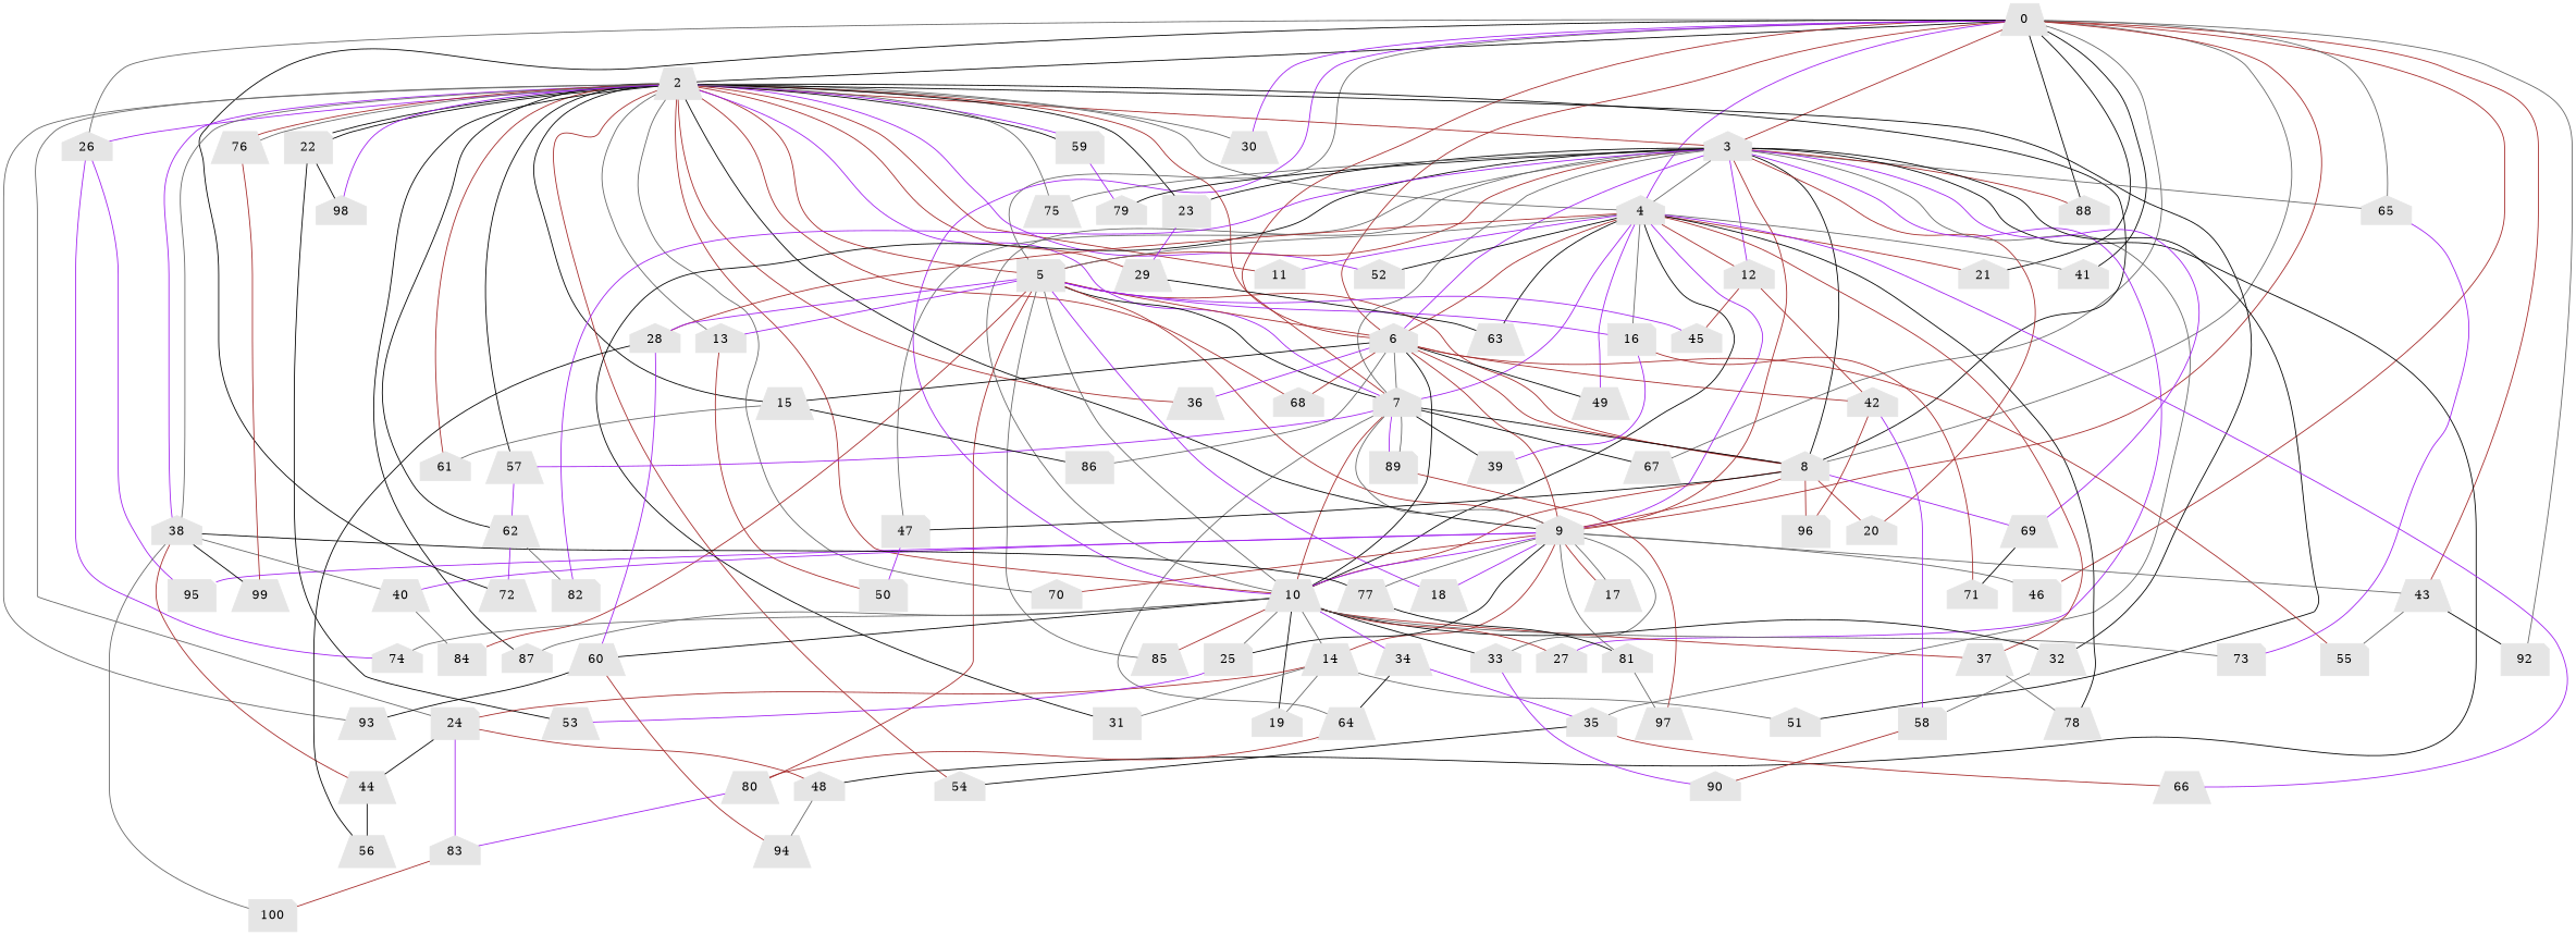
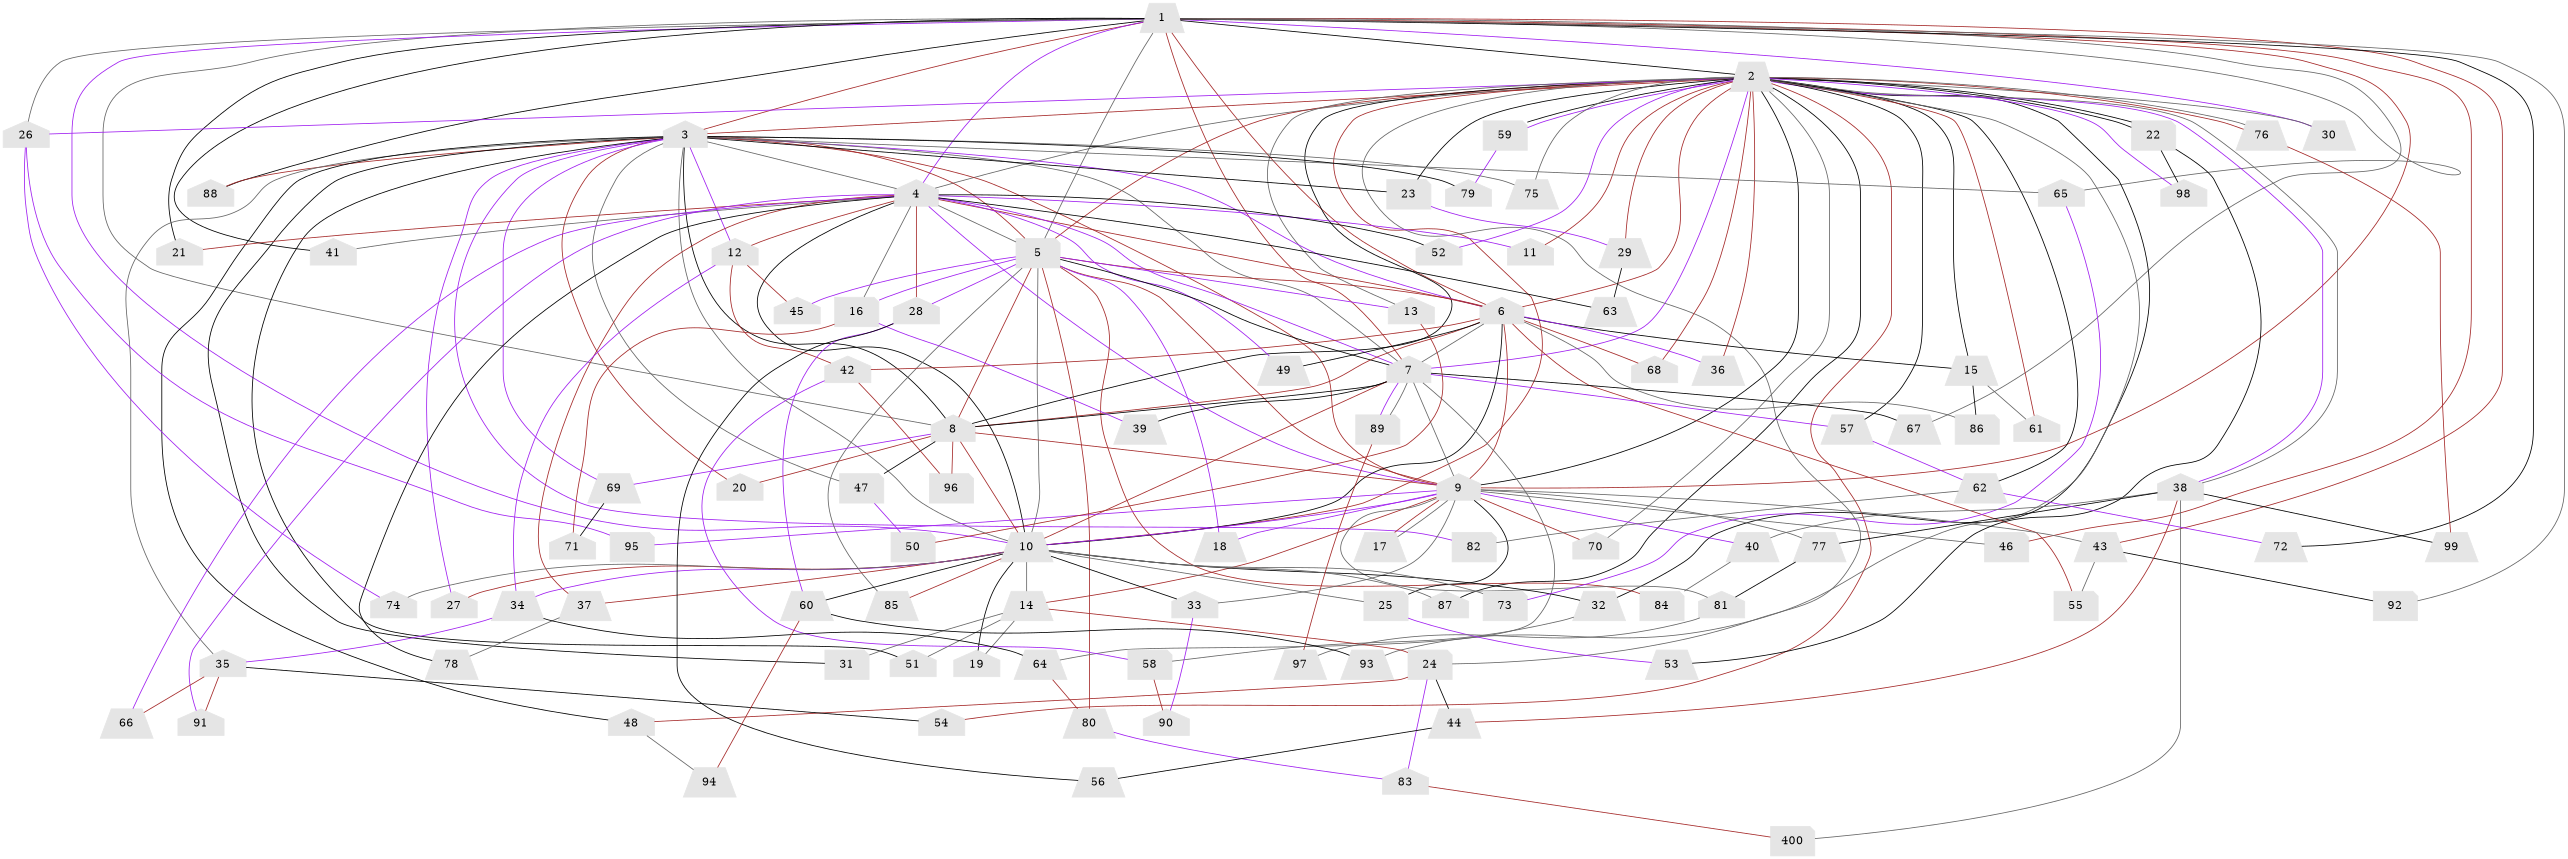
  graph {
    node [color=gray90 shape=trapezium style=filled]
    edge [color=brown]
-   1 [label=0]
+   1
    2
    3 [shape=house]
    4 [shape=house]
    5 [shape=note]
    6 [shape=house]
    7 [shape=house]
    8 [shape=house]
    9 [shape=house]
    10
    21 [shape=house]
    26 [shape=house]
    30
    41 [shape=house]
    43
    46 [shape=note]
    65 [shape=house]
    67
    72
    88 [shape=house]
    92 [shape=note]
    11 [shape=house]
    13 [shape=house]
    15
    22 [shape=note]
    23 [shape=note]
    24 [shape=note]
    29
    32
    36
    38 [shape=house]
    52 [shape=house]
    54 [shape=house]
    57
    59 [shape=note]
    61 [shape=house]
    62
    68 [shape=house]
    70 [shape=house]
    75
    76
    87 [shape=house]
    93
    98 [shape=house]
    12 [shape=house]
    20 [shape=house]
    27 [shape=house]
    31 [shape=note]
    35 [shape=house]
    47 [shape=note]
    48 [shape=house]
    51 [shape=house]
    69
    79 [shape=house]
    82 [shape=note]
    16 [shape=note]
    28 [shape=house]
    37
    49
    63
    66
    78
+   91 [shape=house]
    18
    45 [shape=house]
    80
    84 [shape=note]
    85
    42 [shape=house]
    55 [shape=note]
    86 [shape=note]
    39
    64
    89 [shape=note]
    96 [shape=note]
    14
    17
    25 [shape=note]
    33 [shape=house]
    40
    77
    81 [shape=house]
    95 [shape=note]
    19 [shape=house]
    34
    60
    73 [shape=note]
    74 [shape=house]
    50 [shape=note]
    53
    44
    83 [shape=house]
    58 [shape=note]
    99
-   100 [shape=note]
+   100 [shape=note label=400]
    94
    71 [shape=house]
    56
    97
    90 [shape=house]
    1 -- 2 [color=black]
    1 -- 3
    1 -- 4 [color=purple]
    1 -- 5 [color=gray40]
    1 -- 6
    1 -- 7
    1 -- 8 [color=gray40]
    1 -- 9
    1 -- 10 [color=purple]
    1 -- 21 [color=black]
    1 -- 26 [color=gray40]
    1 -- 30 [color=purple]
    1 -- 41 [color=black]
    1 -- 43
    1 -- 46
    1 -- 65 [color=gray40]
    1 -- 67 [color=gray40]
    1 -- 72 [color=black]
    1 -- 88 [color=black]
    1 -- 92 [color=gray40]
    2 -- 3
    2 -- 4 [color=gray40]
    2 -- 5
    2 -- 6
    2 -- 7 [color=purple]
    2 -- 8 [color=black]
    2 -- 9 [color=black]
    2 -- 10
    2 -- 26 [color=purple]
    2 -- 30 [color=gray40]
    2 -- 11
    2 -- 13 [color=gray40]
    2 -- 15 [color=black]
    2 -- 22 [color=black]
    2 -- 22 [color=black]
    2 -- 23 [color=black]
    2 -- 24 [color=gray40]
    2 -- 29
    2 -- 32 [color=black]
    2 -- 36
    2 -- 38 [color=purple]
    2 -- 38 [color=gray40]
    2 -- 52 [color=purple]
    2 -- 54
    2 -- 57 [color=black]
    2 -- 59 [color=black]
    2 -- 59 [color=purple]
    2 -- 61
    2 -- 62 [color=black]
    2 -- 68
    2 -- 70 [color=gray40]
    2 -- 75 [color=gray40]
    2 -- 76
    2 -- 76 [color=gray40]
    2 -- 87 [color=black]
    2 -- 93 [color=gray40]
    2 -- 98 [color=purple]
    3 -- 4 [color=gray40]
    3 -- 5
    3 -- 6 [color=purple]
    3 -- 7 [color=gray40]
    3 -- 8 [color=black]
    3 -- 9
    3 -- 10 [color=gray40]
    3 -- 65 [color=gray40]
    3 -- 88
    3 -- 23 [color=black]
    3 -- 75 [color=gray40]
    3 -- 12 [color=purple]
    3 -- 20
    3 -- 27 [color=purple]
    3 -- 31 [color=black]
    3 -- 35 [color=gray40]
    3 -- 47 [color=gray40]
    3 -- 48 [color=black]
    3 -- 51 [color=black]
    3 -- 69 [color=purple]
    3 -- 79 [color=black]
    3 -- 82 [color=purple]
    4 -- 5 [color=gray40]
    4 -- 6
    4 -- 7 [color=purple]
    4 -- 9 [color=purple]
    4 -- 10 [color=black]
    4 -- 21
    4 -- 41 [color=gray40]
    4 -- 11 [color=purple]
    4 -- 52 [color=black]
    4 -- 12
    4 -- 16 [color=gray40]
    4 -- 28
    4 -- 37
    4 -- 49 [color=purple]
    4 -- 63 [color=black]
    4 -- 66 [color=purple]
    4 -- 78 [color=black]
+   4 -- 91 [color=purple]
    5 -- 6
    5 -- 7 [color=black]
    5 -- 8
    5 -- 9
    5 -- 10 [color=gray40]
    5 -- 13 [color=purple]
    5 -- 16 [color=purple]
    5 -- 28 [color=purple]
    5 -- 18 [color=purple]
    5 -- 45 [color=purple]
    5 -- 80
    5 -- 84
    5 -- 85 [color=gray40]
    6 -- 7 [color=gray40]
    6 -- 8
    6 -- 9
    6 -- 10 [color=black]
    6 -- 15 [color=black]
    6 -- 36 [color=purple]
    6 -- 68
    6 -- 49 [color=black]
    6 -- 42
    6 -- 55
    6 -- 86 [color=gray40]
    7 -- 8 [color=black]
    7 -- 9 [color=gray40]
    7 -- 10
    7 -- 67 [color=black]
    7 -- 57 [color=purple]
    7 -- 39 [color=black]
    7 -- 64 [color=gray40]
    7 -- 89 [color=purple]
    7 -- 89 [color=gray40]
    8 -- 9
    8 -- 10
    8 -- 20
    8 -- 47 [color=black]
    8 -- 69 [color=purple]
    8 -- 96
    9 -- 10 [color=purple]
    9 -- 43 [color=gray40]
    9 -- 46 [color=gray40]
    9 -- 70
    9 -- 18 [color=purple]
    9 -- 14
    9 -- 17
    9 -- 17 [color=gray40]
    9 -- 25 [color=black]
    9 -- 33 [color=gray40]
    9 -- 40 [color=purple]
    9 -- 77 [color=gray40]
    9 -- 81 [color=gray40]
    9 -- 95 [color=purple]
    10 -- 32 [color=black]
    10 -- 87 [color=gray40]
    10 -- 27
    10 -- 37
    10 -- 85
    10 -- 14 [color=gray40]
    10 -- 25 [color=gray40]
    10 -- 33 [color=black]
    10 -- 19 [color=black]
    10 -- 34 [color=purple]
    10 -- 60 [color=black]
    10 -- 73 [color=gray40]
    10 -- 74 [color=gray40]
    26 -- 95 [color=purple]
    26 -- 74 [color=purple]
    43 -- 92 [color=black]
    43 -- 55 [color=gray40]
    65 -- 73 [color=purple]
    13 -- 50
    15 -- 61 [color=gray40]
    15 -- 86 [color=black]
    22 -- 98 [color=black]
    22 -- 53 [color=black]
    23 -- 29 [color=purple]
    24 -- 48
    24 -- 44 [color=black]
    24 -- 83 [color=purple]
    29 -- 63 [color=black]
    32 -- 58 [color=gray40]
    38 -- 40 [color=gray40]
    38 -- 77 [color=black]
    38 -- 44
    38 -- 99 [color=black]
    38 -- 100 [color=gray40]
    57 -- 62 [color=purple]
    59 -- 79 [color=purple]
    62 -- 72 [color=purple]
    62 -- 82 [color=gray40]
    76 -- 99
    12 -- 45
    12 -- 42
+   12 -- 34 [color=purple]
    35 -- 54 [color=black]
    35 -- 66
+   35 -- 91
    47 -- 50 [color=purple]
    48 -- 94 [color=gray40]
    69 -- 71 [color=black]
    16 -- 39 [color=purple]
    16 -- 71
    28 -- 60 [color=purple]
    28 -- 56 [color=black]
    37 -- 78 [color=gray40]
    80 -- 83 [color=purple]
    42 -- 96
    42 -- 58 [color=purple]
    64 -- 80
    89 -- 97
    14 -- 24
    14 -- 31 [color=gray40]
    14 -- 51 [color=gray40]
    14 -- 19 [color=gray40]
    25 -- 53 [color=purple]
    33 -- 90 [color=purple]
    40 -- 84 [color=gray40]
    77 -- 81 [color=black]
    81 -- 97 [color=gray40]
    34 -- 35 [color=purple]
    34 -- 64 [color=black]
    60 -- 93 [color=black]
    60 -- 94
    44 -- 56 [color=black]
    83 -- 100
    58 -- 90
  }
